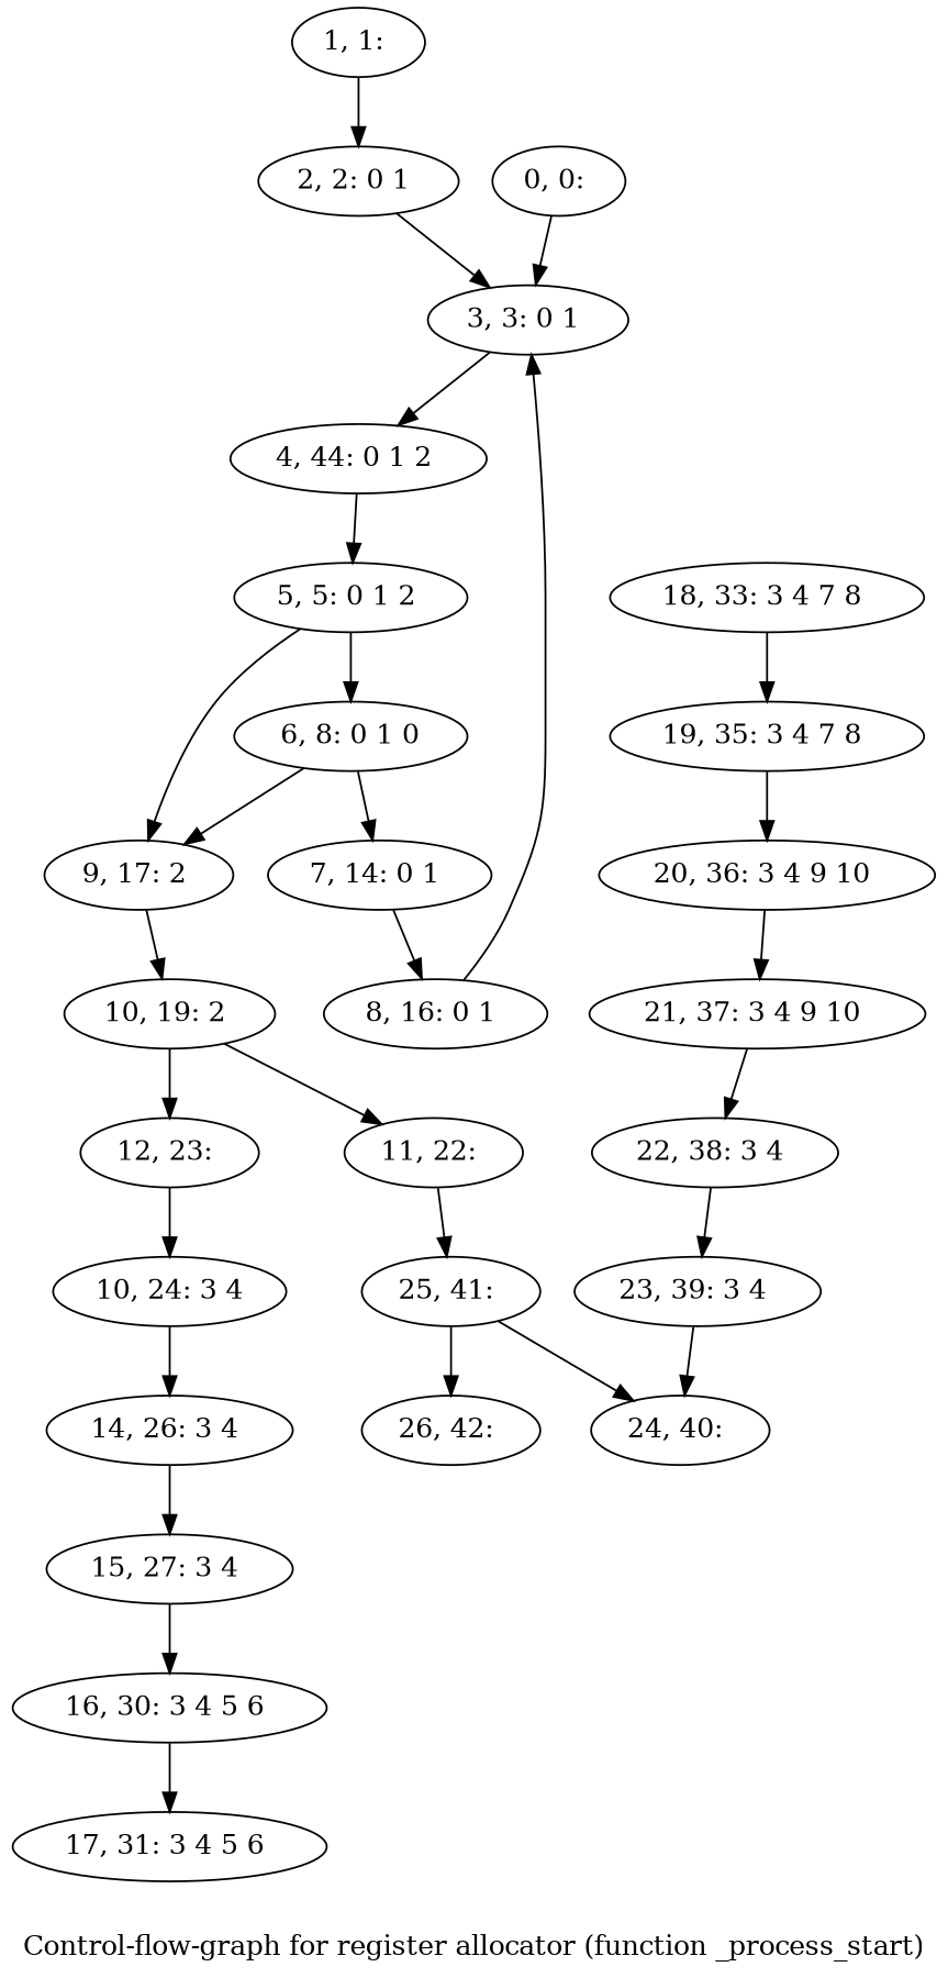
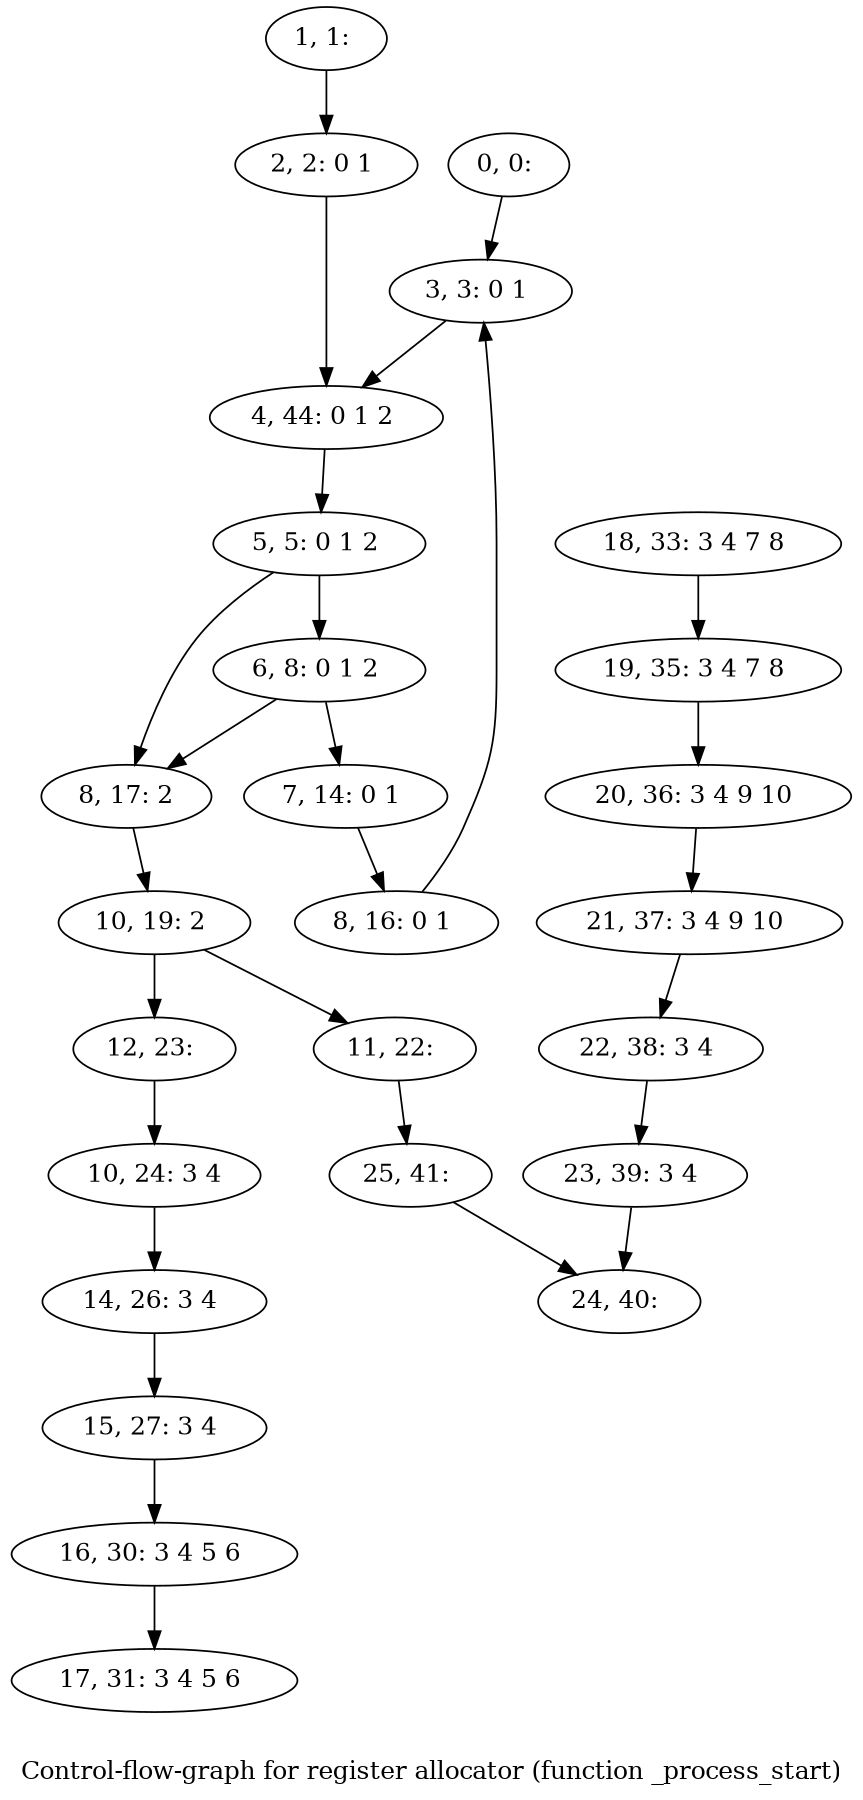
  digraph {
    label="Control-flow-graph for register allocator (function _process_start)"
    n1 [label="0, 0: "]
    n2 [label="3, 3: 0 1 "]
    n3 [label="1, 1: "]
    n4 [label="2, 2: 0 1 "]
    n5 [label="4, 44: 0 1 2 "]
    n6 [label="5, 5: 0 1 2 "]
-   n7 [label="6, 8: 0 1 0"]
-   n8 [label="9, 17: 2 "]
+   n7 [label="6, 8: 0 1 2 "]
+   n8 [label="8, 17: 2"]
    n9 [label="7, 14: 0 1 "]
    n10 [label="10, 19: 2 "]
    n11 [label="8, 16: 0 1 "]
    n12 [label="11, 22: "]
    n13 [label="12, 23: "]
    n14 [label="25, 41: "]
    n15 [label="10, 24: 3 4"]
    n16 [label="24, 40: "]
-   n17 [label="26, 42: "]
    n18 [label="14, 26: 3 4 "]
    n19 [label="15, 27: 3 4 "]
    n20 [label="16, 30: 3 4 5 6 "]
    n21 [label="17, 31: 3 4 5 6 "]
    n22 [label="18, 33: 3 4 7 8 "]
    n23 [label="19, 35: 3 4 7 8 "]
    n24 [label="20, 36: 3 4 9 10 "]
    n25 [label="21, 37: 3 4 9 10 "]
    n26 [label="22, 38: 3 4 "]
    n27 [label="23, 39: 3 4 "]
    n1 -> n2
    n2 -> n5
    n3 -> n4
-   n4 -> n2
+   n4 -> n5
    n5 -> n6
    n6 -> n7
    n6 -> n8
    n7 -> n8
    n7 -> n9
    n8 -> n10
    n9 -> n11
    n10 -> n12
    n10 -> n13
    n11 -> n2
    n12 -> n14
    n13 -> n15
    n14 -> n16
-   n14 -> n17
    n15 -> n18
    n18 -> n19
    n19 -> n20
    n20 -> n21
    n22 -> n23
    n23 -> n24
    n24 -> n25
    n25 -> n26
    n26 -> n27
    n27 -> n16
  }
